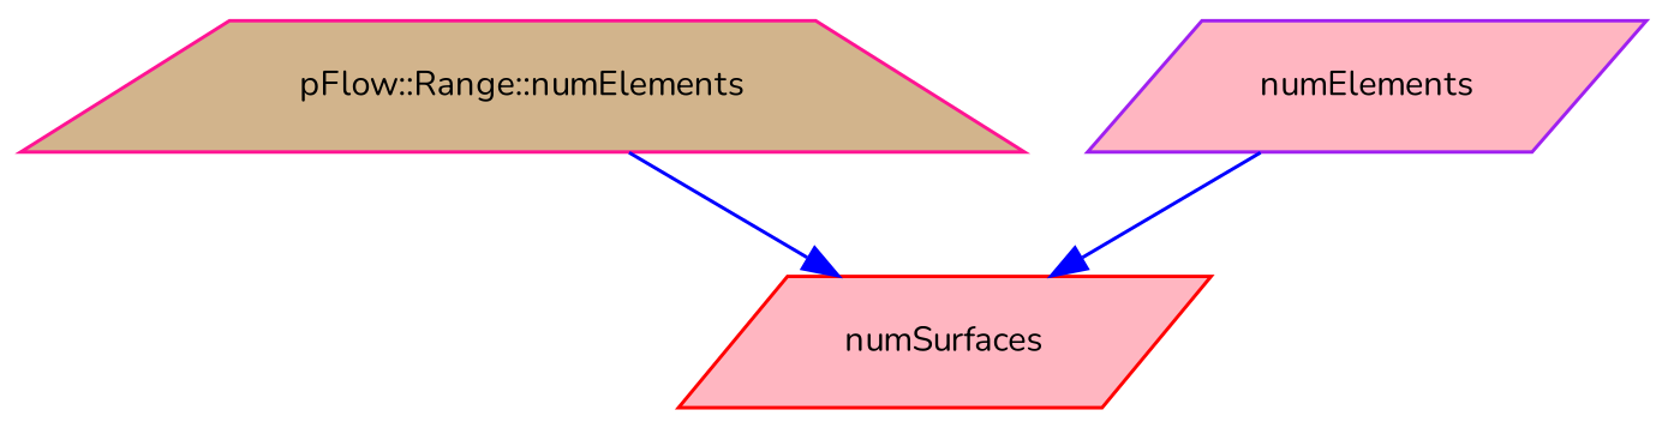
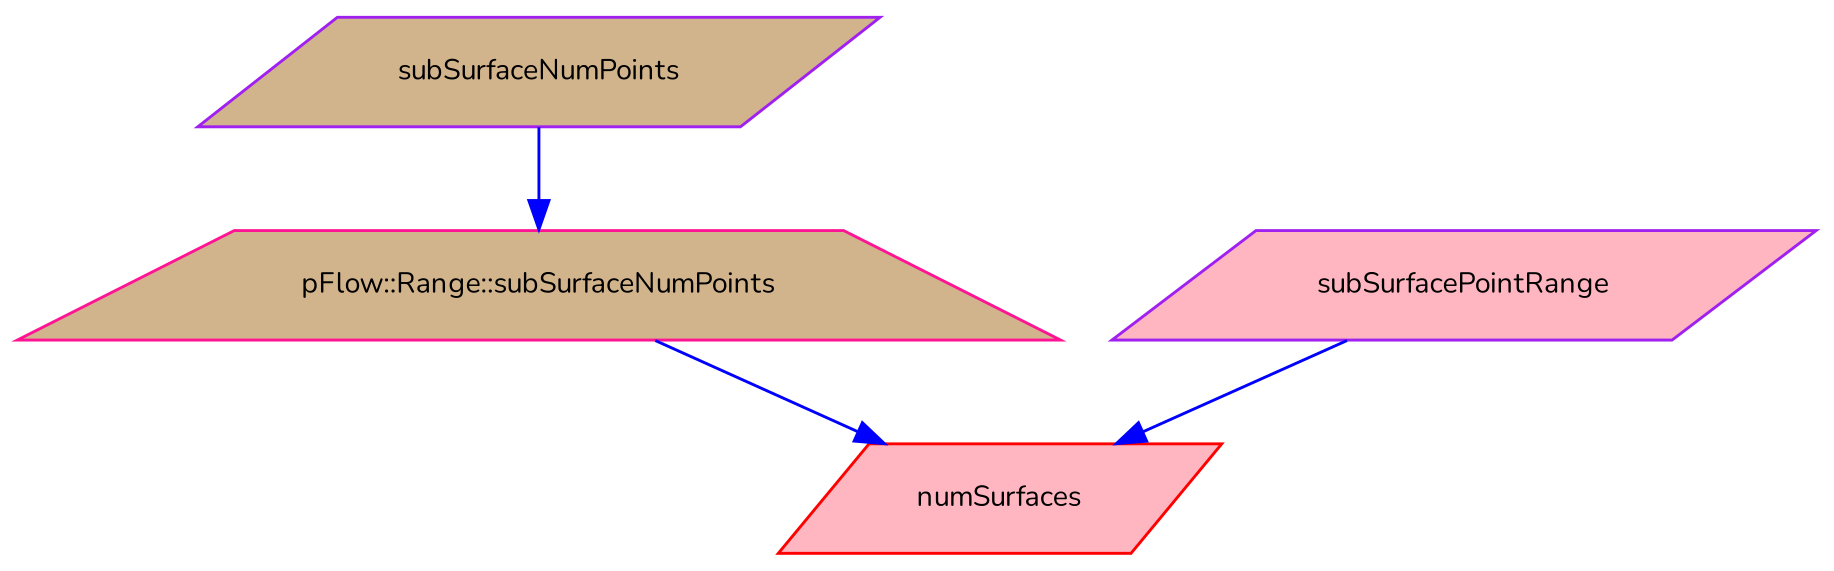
  digraph {
    fontname=Nunito
    rankdir=TB
    node [color=purple fillcolor=tan fontname=Nunito fontsize=10 shape=parallelogram style=filled]
    edge [arrowhead=normal color=blue fontname=Nunito fontsize=10 labelfontname=Helvetica labelfontsize=10 style=solid]
-   n2 [color=deeppink height=0.2 label="pFlow::Range::numElements" shape=trapezium width=0.4]
+   n1 [fontcolor=black height=0.2 label=subSurfaceNumPoints width=0.4]
+   n2 [color=deeppink height=0.2 label="pFlow::Range::subSurfaceNumPoints" shape=trapezium width=0.4]
    n3 [color=red fillcolor=lightpink height=0.2 label=numSurfaces width=0.4]
-   n4 [fillcolor=lightpink height=0.2 label=numElements width=0.4]
+   n4 [fillcolor=lightpink height=0.2 label=subSurfacePointRange width=0.4]
+   n1 -> n2
    n2 -> n3
    n4 -> n3
  }
